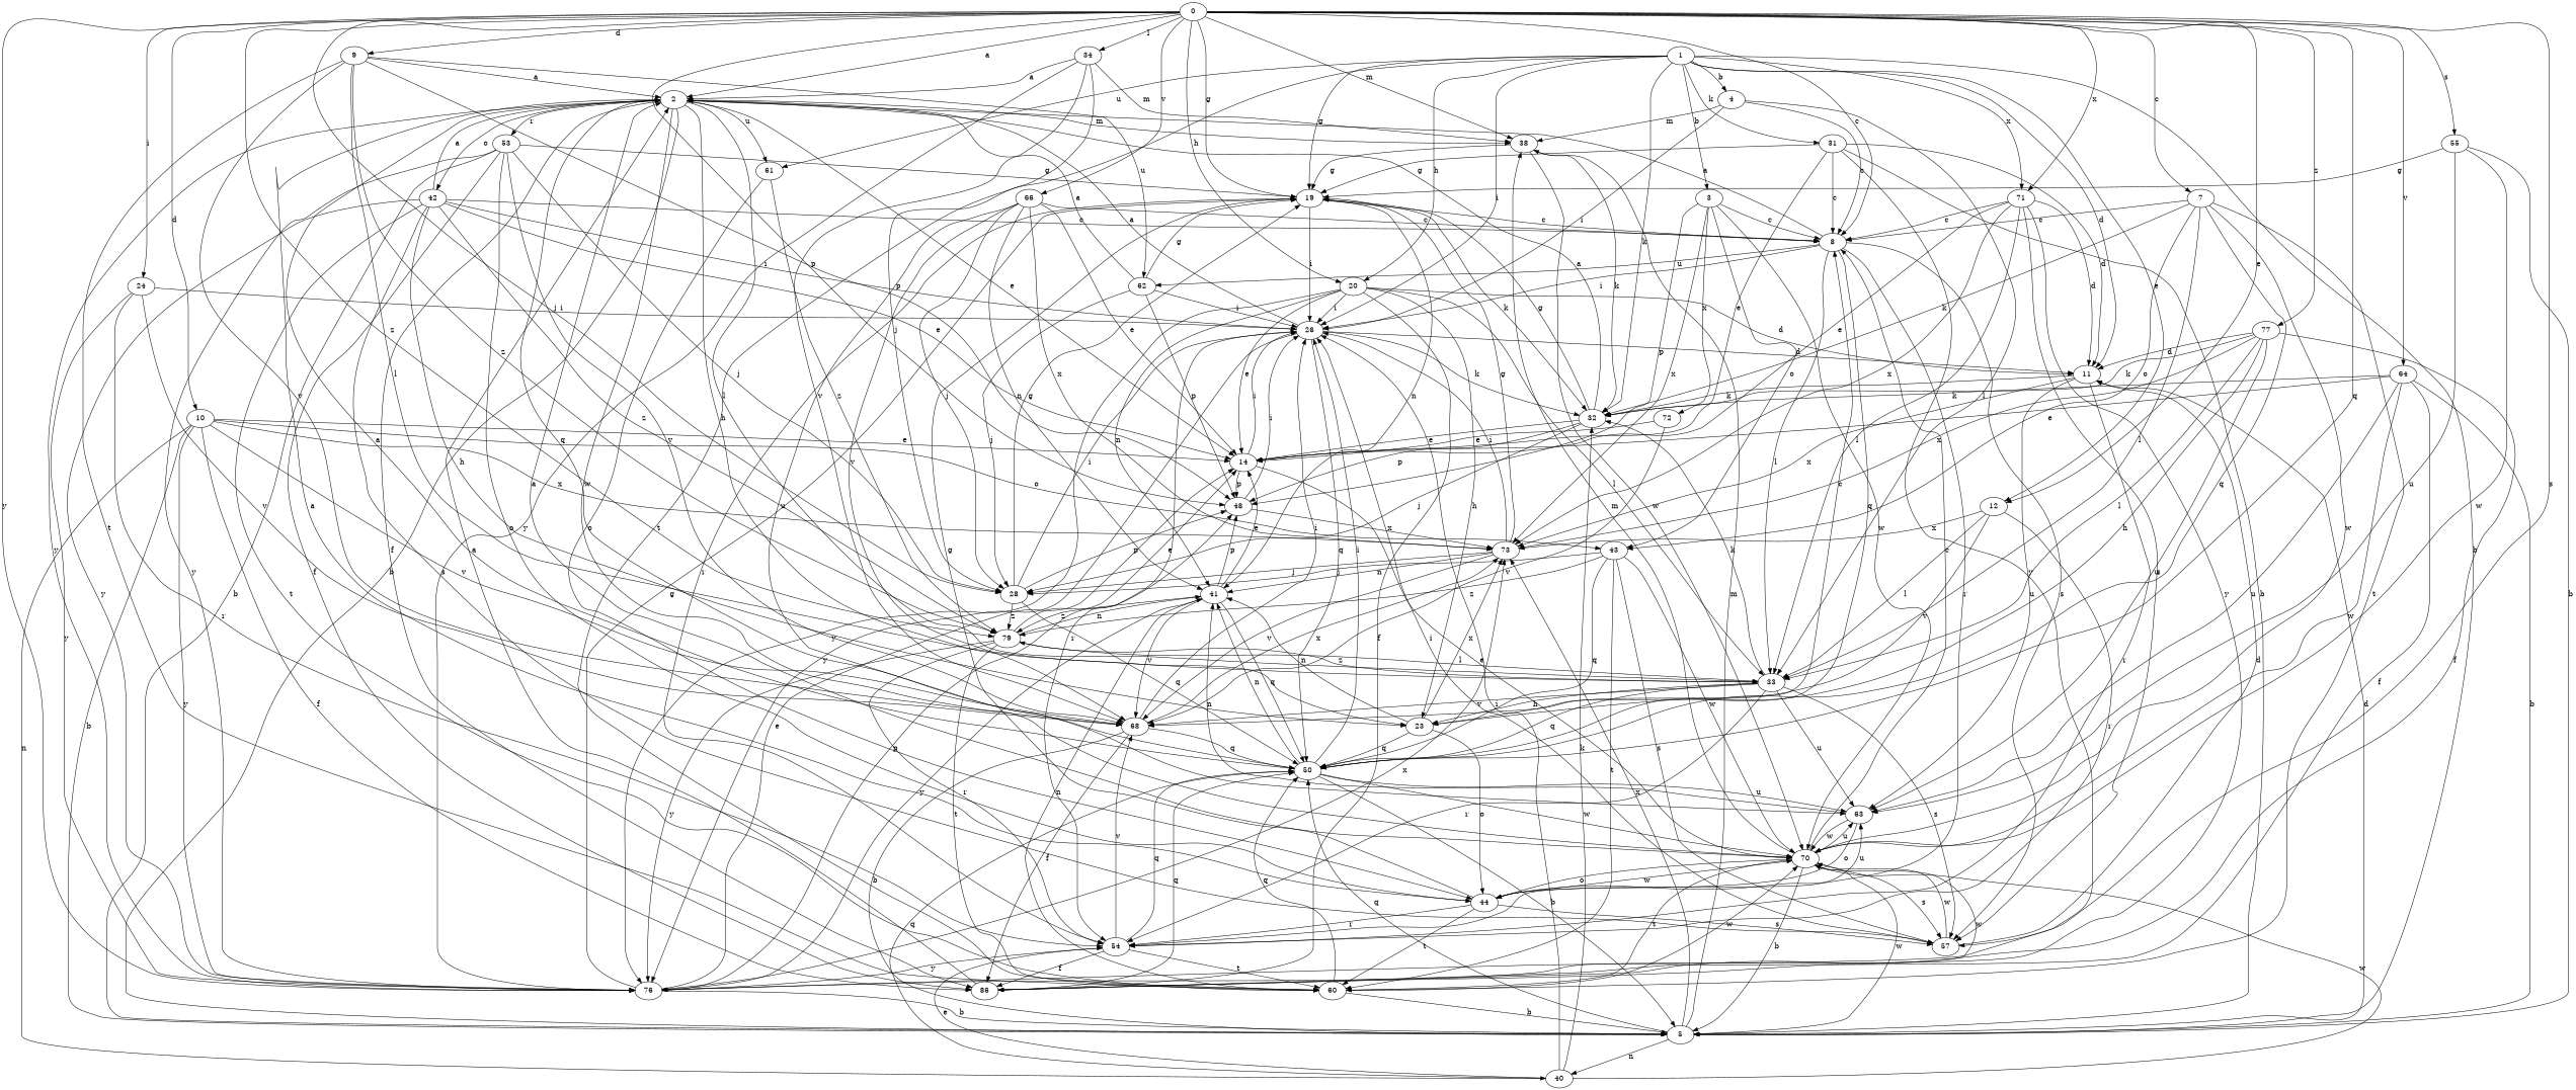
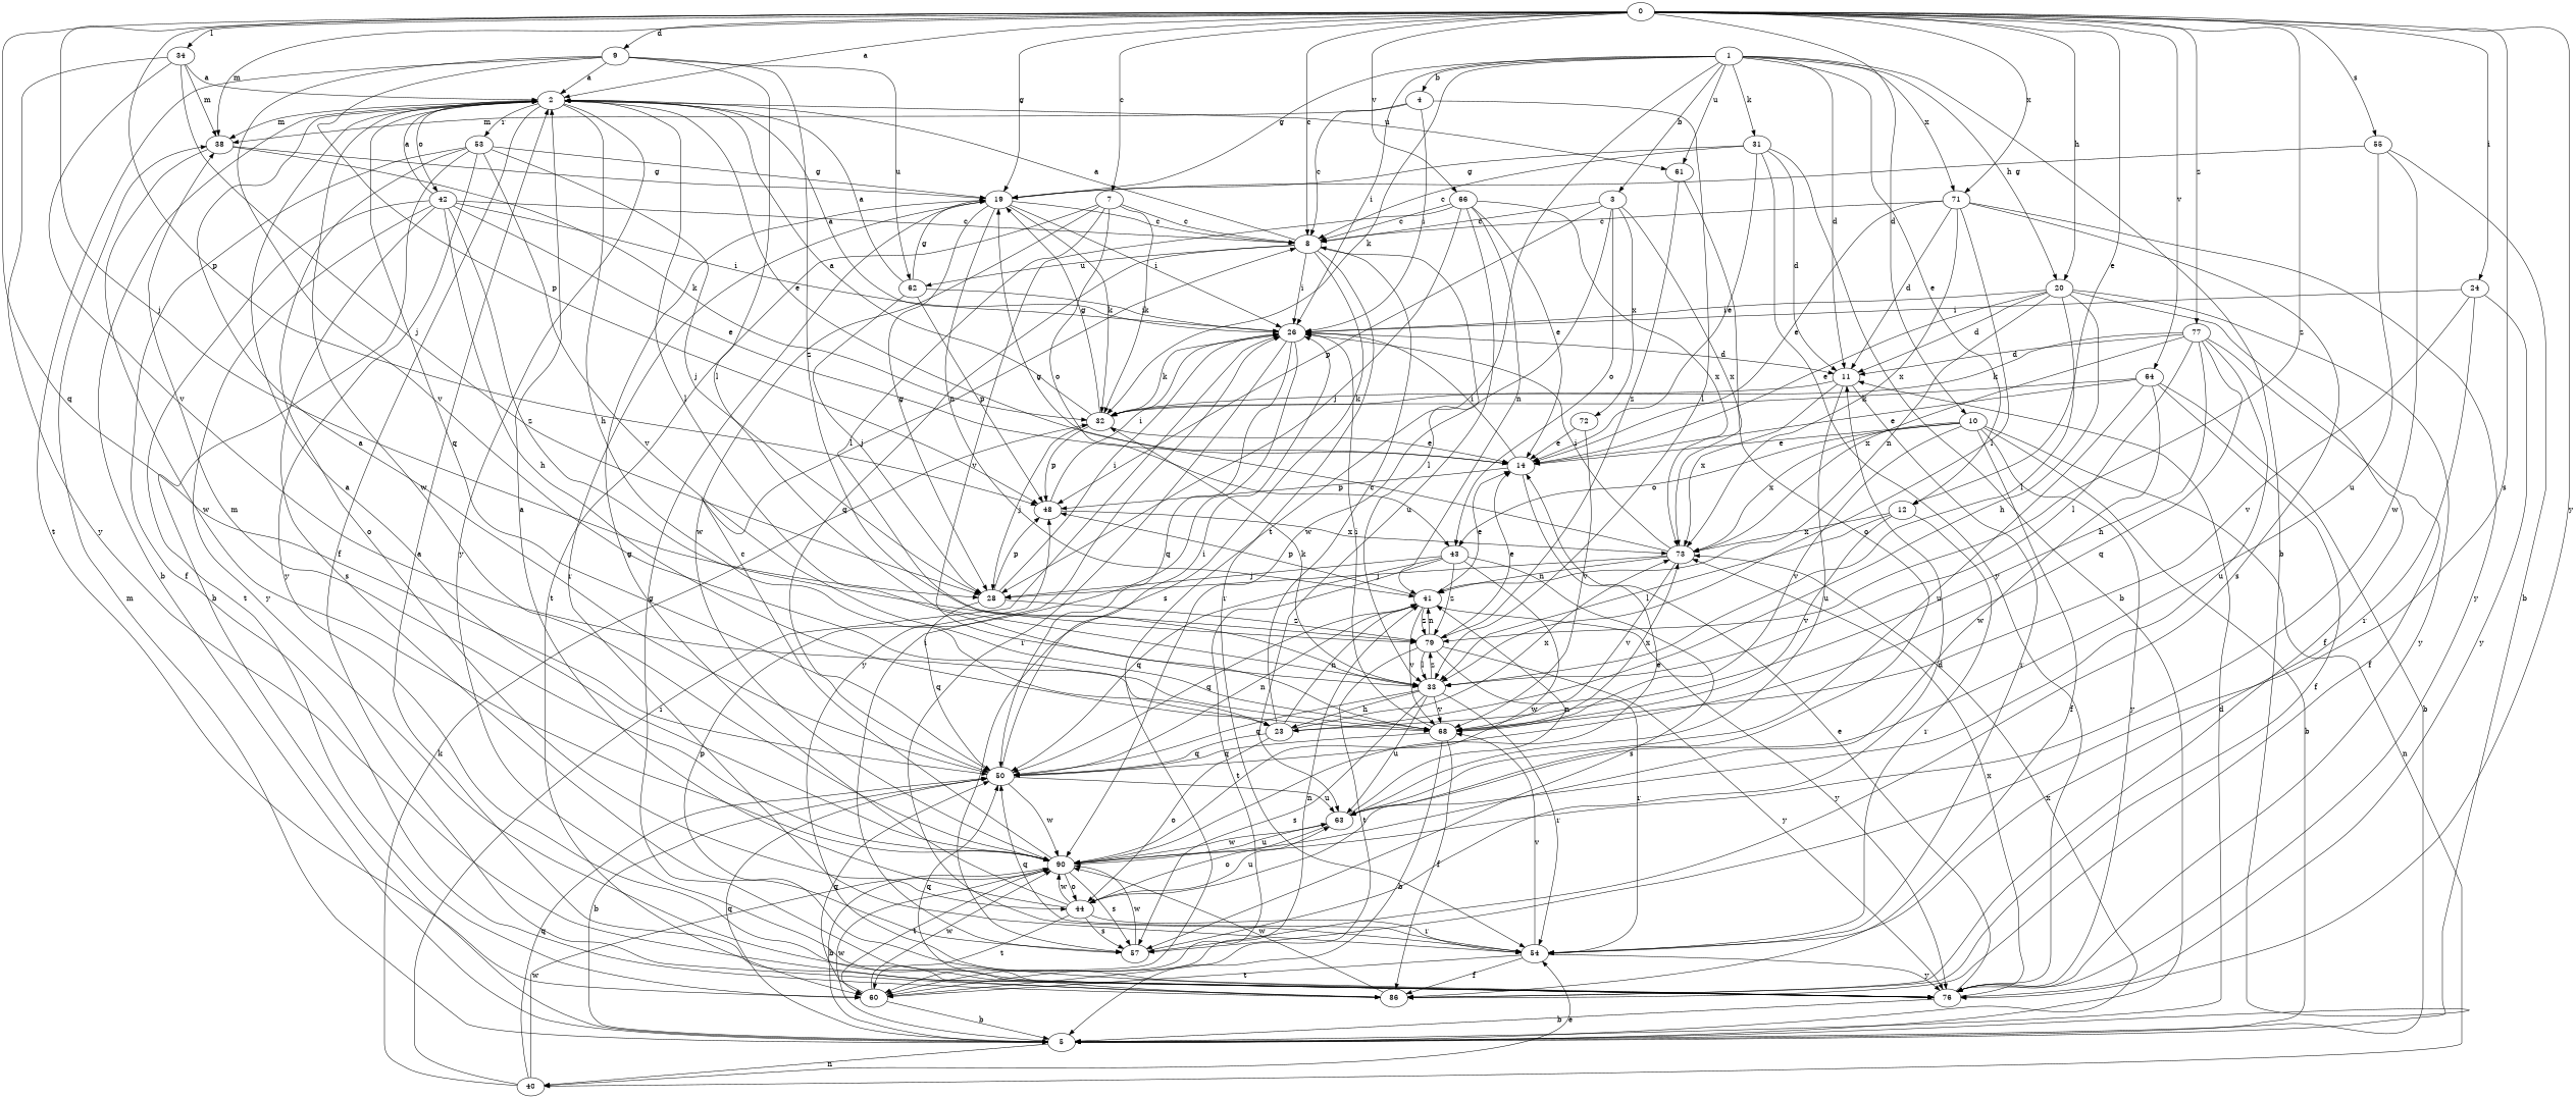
  strict digraph {
    0
    2
    7
    8
    9
    10
    12
    19
    20
    24
    28
    34
    38
    48
    50
    55
    57
    64
    66
    71
    76
    77
    79
    5
    61
    14
    n27 [label=86]
    23
    n29 [label=33]
    42
    53
-   70
+   70 [label=90]
    32
    60
    43
    26
    54
    62
    68
    73
    40
    41
    11
    63
    1
    3
    4
    31
    72
    44
    0 -> 2 [label=a]
    0 -> 7 [label=c]
    0 -> 8 [label=c]
    0 -> 9 [label=d]
    0 -> 10 [label=d]
    0 -> 12 [label=e]
    0 -> 19 [label=g]
    0 -> 20 [label=h]
    0 -> 24 [label=i]
    0 -> 28 [label=j]
    0 -> 34 [label=l]
    0 -> 38 [label=m]
    0 -> 48 [label=p]
    0 -> 50 [label=q]
    0 -> 55 [label=s]
    0 -> 57 [label=s]
    0 -> 64 [label=v]
    0 -> 66 [label=v]
    0 -> 71 [label=x]
    0 -> 76 [label=y]
    0 -> 77 [label=z]
    0 -> 79 [label=z]
    2 -> 38 [label=m]
    2 -> 50 [label=q]
    2 -> 76 [label=y]
    2 -> 5 [label=b]
    2 -> 61 [label=u]
    2 -> 14 [label=e]
    2 -> n27 [label=f]
    2 -> 23 [label=h]
    2 -> n29 [label=l]
    2 -> 42 [label=o]
    2 -> 53 [label=r]
    2 -> 70 [label=w]
    7 -> 8 [label=c]
-   7 -> 50 [label=q]
+   77 -> 50 [label=q]
    7 -> n29 [label=l]
    7 -> 70 [label=w]
    7 -> 32 [label=k]
    7 -> 60 [label=t]
    7 -> 43 [label=o]
    8 -> 2 [label=a]
    8 -> 50 [label=q]
    8 -> 57 [label=s]
    8 -> n29 [label=l]
    8 -> 26 [label=i]
    8 -> 54 [label=r]
    8 -> 62 [label=u]
    9 -> 2 [label=a]
    9 -> 48 [label=p]
    9 -> 79 [label=z]
    9 -> n29 [label=l]
    9 -> 60 [label=t]
    9 -> 62 [label=u]
    9 -> 68 [label=v]
    10 -> 76 [label=y]
    10 -> 5 [label=b]
    10 -> 14 [label=e]
    10 -> n27 [label=f]
    10 -> 43 [label=o]
    10 -> 68 [label=v]
    10 -> 73 [label=x]
    10 -> 40 [label=n]
    12 -> n29 [label=l]
    12 -> 54 [label=r]
    12 -> 68 [label=v]
    12 -> 73 [label=x]
    19 -> 8 [label=c]
    19 -> 32 [label=k]
    19 -> 26 [label=i]
    19 -> 54 [label=r]
    19 -> 41 [label=n]
    20 -> 76 [label=y]
    20 -> 14 [label=e]
    20 -> n27 [label=f]
    20 -> 23 [label=h]
    20 -> n29 [label=l]
    20 -> 26 [label=i]
    20 -> 41 [label=n]
    20 -> 11 [label=d]
    24 -> 76 [label=y]
    24 -> 26 [label=i]
    24 -> 54 [label=r]
    24 -> 68 [label=v]
-   28 -> 19 [label=g]
+   19 -> 28 [label=g]
    28 -> 48 [label=p]
    28 -> 50 [label=q]
    28 -> 79 [label=z]
    28 -> 26 [label=i]
    34 -> 2 [label=a]
    34 -> 28 [label=j]
    34 -> 38 [label=m]
    34 -> 76 [label=y]
    34 -> 68 [label=v]
    38 -> 19 [label=g]
    38 -> 70 [label=w]
    38 -> 32 [label=k]
    48 -> 26 [label=i]
    48 -> 73 [label=x]
    50 -> 2 [label=a]
    50 -> 5 [label=b]
    50 -> 70 [label=w]
    50 -> 26 [label=i]
    50 -> 41 [label=n]
    50 -> 63 [label=u]
    55 -> 19 [label=g]
    55 -> 5 [label=b]
    55 -> 70 [label=w]
    55 -> 63 [label=u]
    57 -> 70 [label=w]
    57 -> 26 [label=i]
    57 -> 11 [label=d]
    64 -> 5 [label=b]
    64 -> 14 [label=e]
    64 -> n27 [label=f]
    64 -> 70 [label=w]
    64 -> 32 [label=k]
    64 -> 63 [label=u]
    66 -> 8 [label=c]
    66 -> 28 [label=j]
    66 -> 14 [label=e]
    66 -> 68 [label=v]
    66 -> 73 [label=x]
    66 -> 41 [label=n]
    66 -> 63 [label=u]
    71 -> 8 [label=c]
    71 -> 57 [label=s]
    71 -> 76 [label=y]
    71 -> 14 [label=e]
    71 -> n29 [label=l]
    71 -> 73 [label=x]
    71 -> 11 [label=d]
    76 -> 19 [label=g]
    76 -> 48 [label=p]
    76 -> 5 [label=b]
    76 -> 14 [label=e]
    76 -> 73 [label=x]
    77 -> n27 [label=f]
    77 -> 23 [label=h]
    77 -> n29 [label=l]
    77 -> 32 [label=k]
    77 -> 73 [label=x]
    77 -> 11 [label=d]
    77 -> 63 [label=u]
    79 -> 76 [label=y]
    79 -> 14 [label=e]
    79 -> n29 [label=l]
    79 -> 60 [label=t]
    79 -> 54 [label=r]
    79 -> 41 [label=n]
    5 -> 38 [label=m]
    5 -> 50 [label=q]
    5 -> 70 [label=w]
    5 -> 73 [label=x]
    5 -> 40 [label=n]
    5 -> 11 [label=d]
    61 -> 79 [label=z]
    61 -> 44 [label=o]
    14 -> 48 [label=p]
    14 -> 70 [label=e]
    14 -> 26 [label=i]
    n27 -> 2 [label=a]
    n27 -> 50 [label=q]
    n27 -> 70 [label=w]
    23 -> 8 [label=c]
    23 -> 50 [label=q]
    23 -> 73 [label=x]
    23 -> 41 [label=n]
    23 -> 44 [label=o]
    n29 -> 50 [label=q]
    n29 -> 57 [label=s]
    n29 -> 79 [label=z]
    n29 -> 23 [label=h]
    n29 -> 32 [label=k]
    n29 -> 54 [label=r]
    n29 -> 68 [label=v]
    n29 -> 63 [label=u]
    42 -> 2 [label=a]
    42 -> 8 [label=c]
    42 -> 57 [label=s]
    42 -> 76 [label=y]
    42 -> 79 [label=z]
    42 -> 14 [label=e]
    42 -> 23 [label=h]
    42 -> 60 [label=t]
    42 -> 26 [label=i]
    53 -> 19 [label=g]
    53 -> 28 [label=j]
    53 -> 76 [label=y]
    53 -> 5 [label=b]
    53 -> n27 [label=f]
    53 -> 68 [label=v]
    53 -> 44 [label=o]
    70 -> 2 [label=a]
    70 -> 8 [label=c]
    70 -> 38 [label=m]
    70 -> 57 [label=s]
    70 -> 5 [label=b]
    70 -> 60 [label=t]
    70 -> 63 [label=u]
    70 -> 44 [label=o]
    32 -> 2 [label=a]
    32 -> 19 [label=g]
    32 -> 28 [label=j]
    32 -> 48 [label=p]
    32 -> 14 [label=e]
    60 -> 50 [label=q]
    60 -> 5 [label=b]
    60 -> 70 [label=w]
    60 -> 41 [label=n]
    43 -> 28 [label=j]
    43 -> 50 [label=q]
    43 -> 57 [label=s]
    43 -> 79 [label=z]
    43 -> 70 [label=w]
    43 -> 60 [label=t]
    26 -> 2 [label=a]
    26 -> 50 [label=q]
    26 -> 76 [label=y]
    26 -> 32 [label=k]
    26 -> 54 [label=r]
    26 -> 11 [label=d]
    54 -> 50 [label=q]
    54 -> 76 [label=y]
    54 -> n27 [label=f]
    54 -> 60 [label=t]
    54 -> 68 [label=v]
    62 -> 2 [label=a]
    62 -> 19 [label=g]
    62 -> 28 [label=j]
    62 -> 48 [label=p]
    62 -> 26 [label=i]
    68 -> 50 [label=q]
    68 -> 5 [label=b]
    68 -> n27 [label=f]
    68 -> 26 [label=i]
    68 -> 73 [label=x]
    73 -> 19 [label=g]
    73 -> 28 [label=j]
    73 -> 26 [label=i]
    73 -> 68 [label=v]
    73 -> 41 [label=n]
    40 -> 50 [label=q]
    40 -> 70 [label=w]
    40 -> 32 [label=k]
    40 -> 26 [label=i]
    40 -> 54 [label=e]
    41 -> 48 [label=p]
    41 -> 50 [label=q]
    41 -> 76 [label=y]
    41 -> 79 [label=z]
    41 -> 14 [label=e]
    41 -> 68 [label=v]
    11 -> 32 [label=k]
    11 -> 54 [label=r]
    11 -> 73 [label=x]
    11 -> 63 [label=u]
    63 -> 70 [label=w]
    63 -> 41 [label=n]
    63 -> 44 [label=o]
    1 -> 12 [label=e]
    1 -> 19 [label=g]
    1 -> 20 [label=h]
    1 -> 71 [label=x]
    1 -> 5 [label=b]
    1 -> 61 [label=u]
    1 -> 32 [label=k]
    1 -> 60 [label=t]
    1 -> 26 [label=i]
    1 -> 11 [label=d]
    1 -> 3 [label=b]
    1 -> 4 [label=b]
    1 -> 31 [label=k]
    3 -> 8 [label=c]
    3 -> 48 [label=p]
    3 -> 70 [label=w]
    3 -> 43 [label=o]
    3 -> 73 [label=x]
    3 -> 72 [label=x]
    4 -> 8 [label=c]
    4 -> 38 [label=m]
    4 -> n29 [label=l]
    4 -> 26 [label=i]
    31 -> 8 [label=c]
    31 -> 19 [label=g]
    31 -> 76 [label=y]
    31 -> 5 [label=b]
    31 -> 14 [label=e]
    31 -> 11 [label=d]
    72 -> 14 [label=e]
    72 -> 68 [label=v]
    44 -> 2 [label=a]
    44 -> 19 [label=g]
    44 -> 57 [label=s]
    44 -> 70 [label=w]
    44 -> 60 [label=t]
    44 -> 54 [label=r]
    44 -> 63 [label=u]
  }
